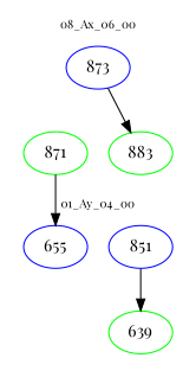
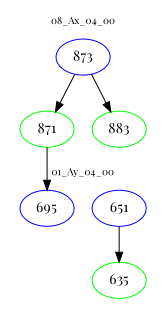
  digraph {
    fontname="Playfair Display"
    node [color=blue fontname="Playfair Display"]
    edge [color=black fontname="Playfair Display"]
-   n1 [label=851]
-   n2 [color=green label=639]
-   n3 [label=655]
+   n1 [label=651]
+   n2 [color=green label=635]
+   n3 [label=695]
    n4 [label=873]
    n5 [color=green label=871]
    n6 [color=green label=883]
    subgraph cluster_1 {
      color=white
      fontsize=10
      label="01_Ay_04_00"
      n1
      n2
      n3
    }
    subgraph cluster_2 {
      color=white
      fontsize=10
-     label="08_Ax_06_00"
+     label="08_Ax_04_00"
      n4
      n5
      n6
    }
    n1 -> n2
+   n4 -> n5
    n4 -> n6
    n5 -> n3
  }
